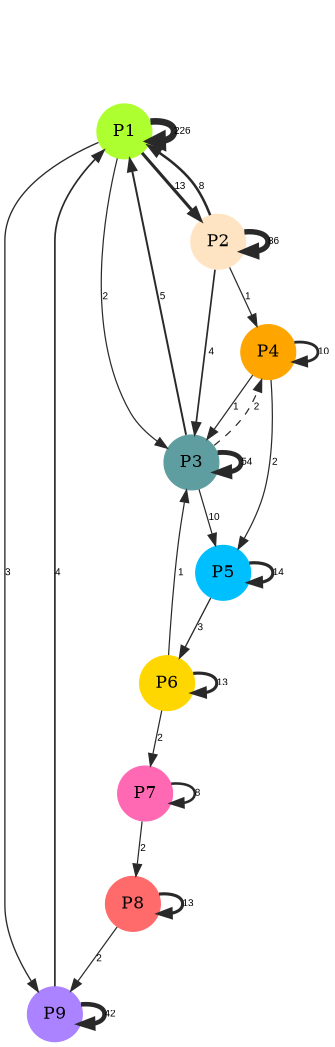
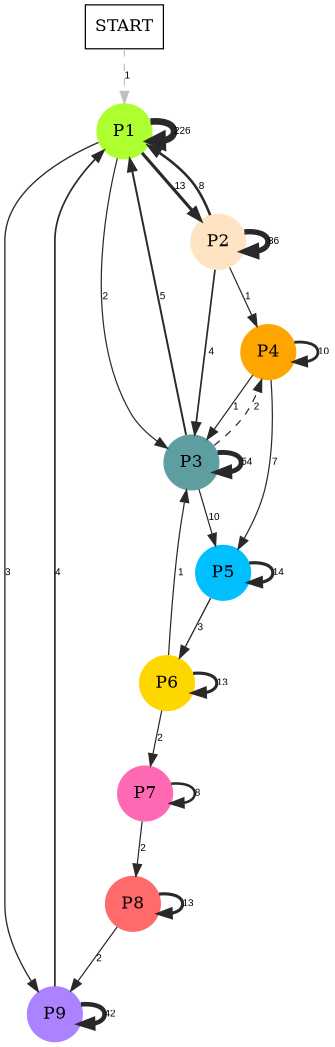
  digraph {
    node [shape=circle style=filled]
    edge [color=grey16 fontname=Arial fontsize=8 labelfloat=false penwidth=1]
    P1 [color=greenyellow]
    P2 [color=bisque]
    P3 [color=cadetblue]
    P9 [color=mediumpurple1]
    P4 [color=orange]
    P5 [color=deepskyblue]
    P6 [color=gold]
    P7 [color=hotpink]
    P8 [color=indianred1]
+   START [color=black fillcolor=white shape=box]
    P1 -> P1 [label=226 penwidth=5.420534999272286]
    P1 -> P2 [label=13 penwidth=2.5649493574615367]
    P1 -> P3 [label=2]
    P1 -> P9 [label=3 penwidth=1.0986122886681098]
    P2 -> P1 [label=8 penwidth=2.0794415416798357]
    P2 -> P2 [label=86 penwidth=4.454347296253507]
    P2 -> P3 [label=4 penwidth=1.3862943611198906]
    P2 -> P4 [label=1]
    P3 -> P1 [label=5 penwidth=1.6094379124341003]
    P3 -> P3 [label=54 penwidth=3.9889840465642745]
    P3 -> P4 [label=2 style=dashed]
    P3 -> P5 [label=10]
    P9 -> P1 [label=4 penwidth=1.3862943611198906]
    P9 -> P9 [label=42 penwidth=3.7376696182833684]
    P4 -> P3 [label=1]
    P4 -> P4 [label=10 penwidth=2.302585092994046]
-   P4 -> P5 [label=2]
+   P4 -> P5 [label=7]
    P5 -> P5 [label=14 penwidth=2.6390573296152584]
    P5 -> P6 [label=3 penwidth=1.0986122886681098]
    P6 -> P3 [label=1]
    P6 -> P6 [label=13 penwidth=2.5649493574615367]
    P6 -> P7 [label=2]
    P7 -> P7 [label=8 penwidth=2.0794415416798357]
    P7 -> P8 [label=2]
    P8 -> P9 [label=2]
    P8 -> P8 [label=13 penwidth=2.5649493574615367]
+   START -> P1 [color=grey label=1 style=dashed penwidth=""]
  }
